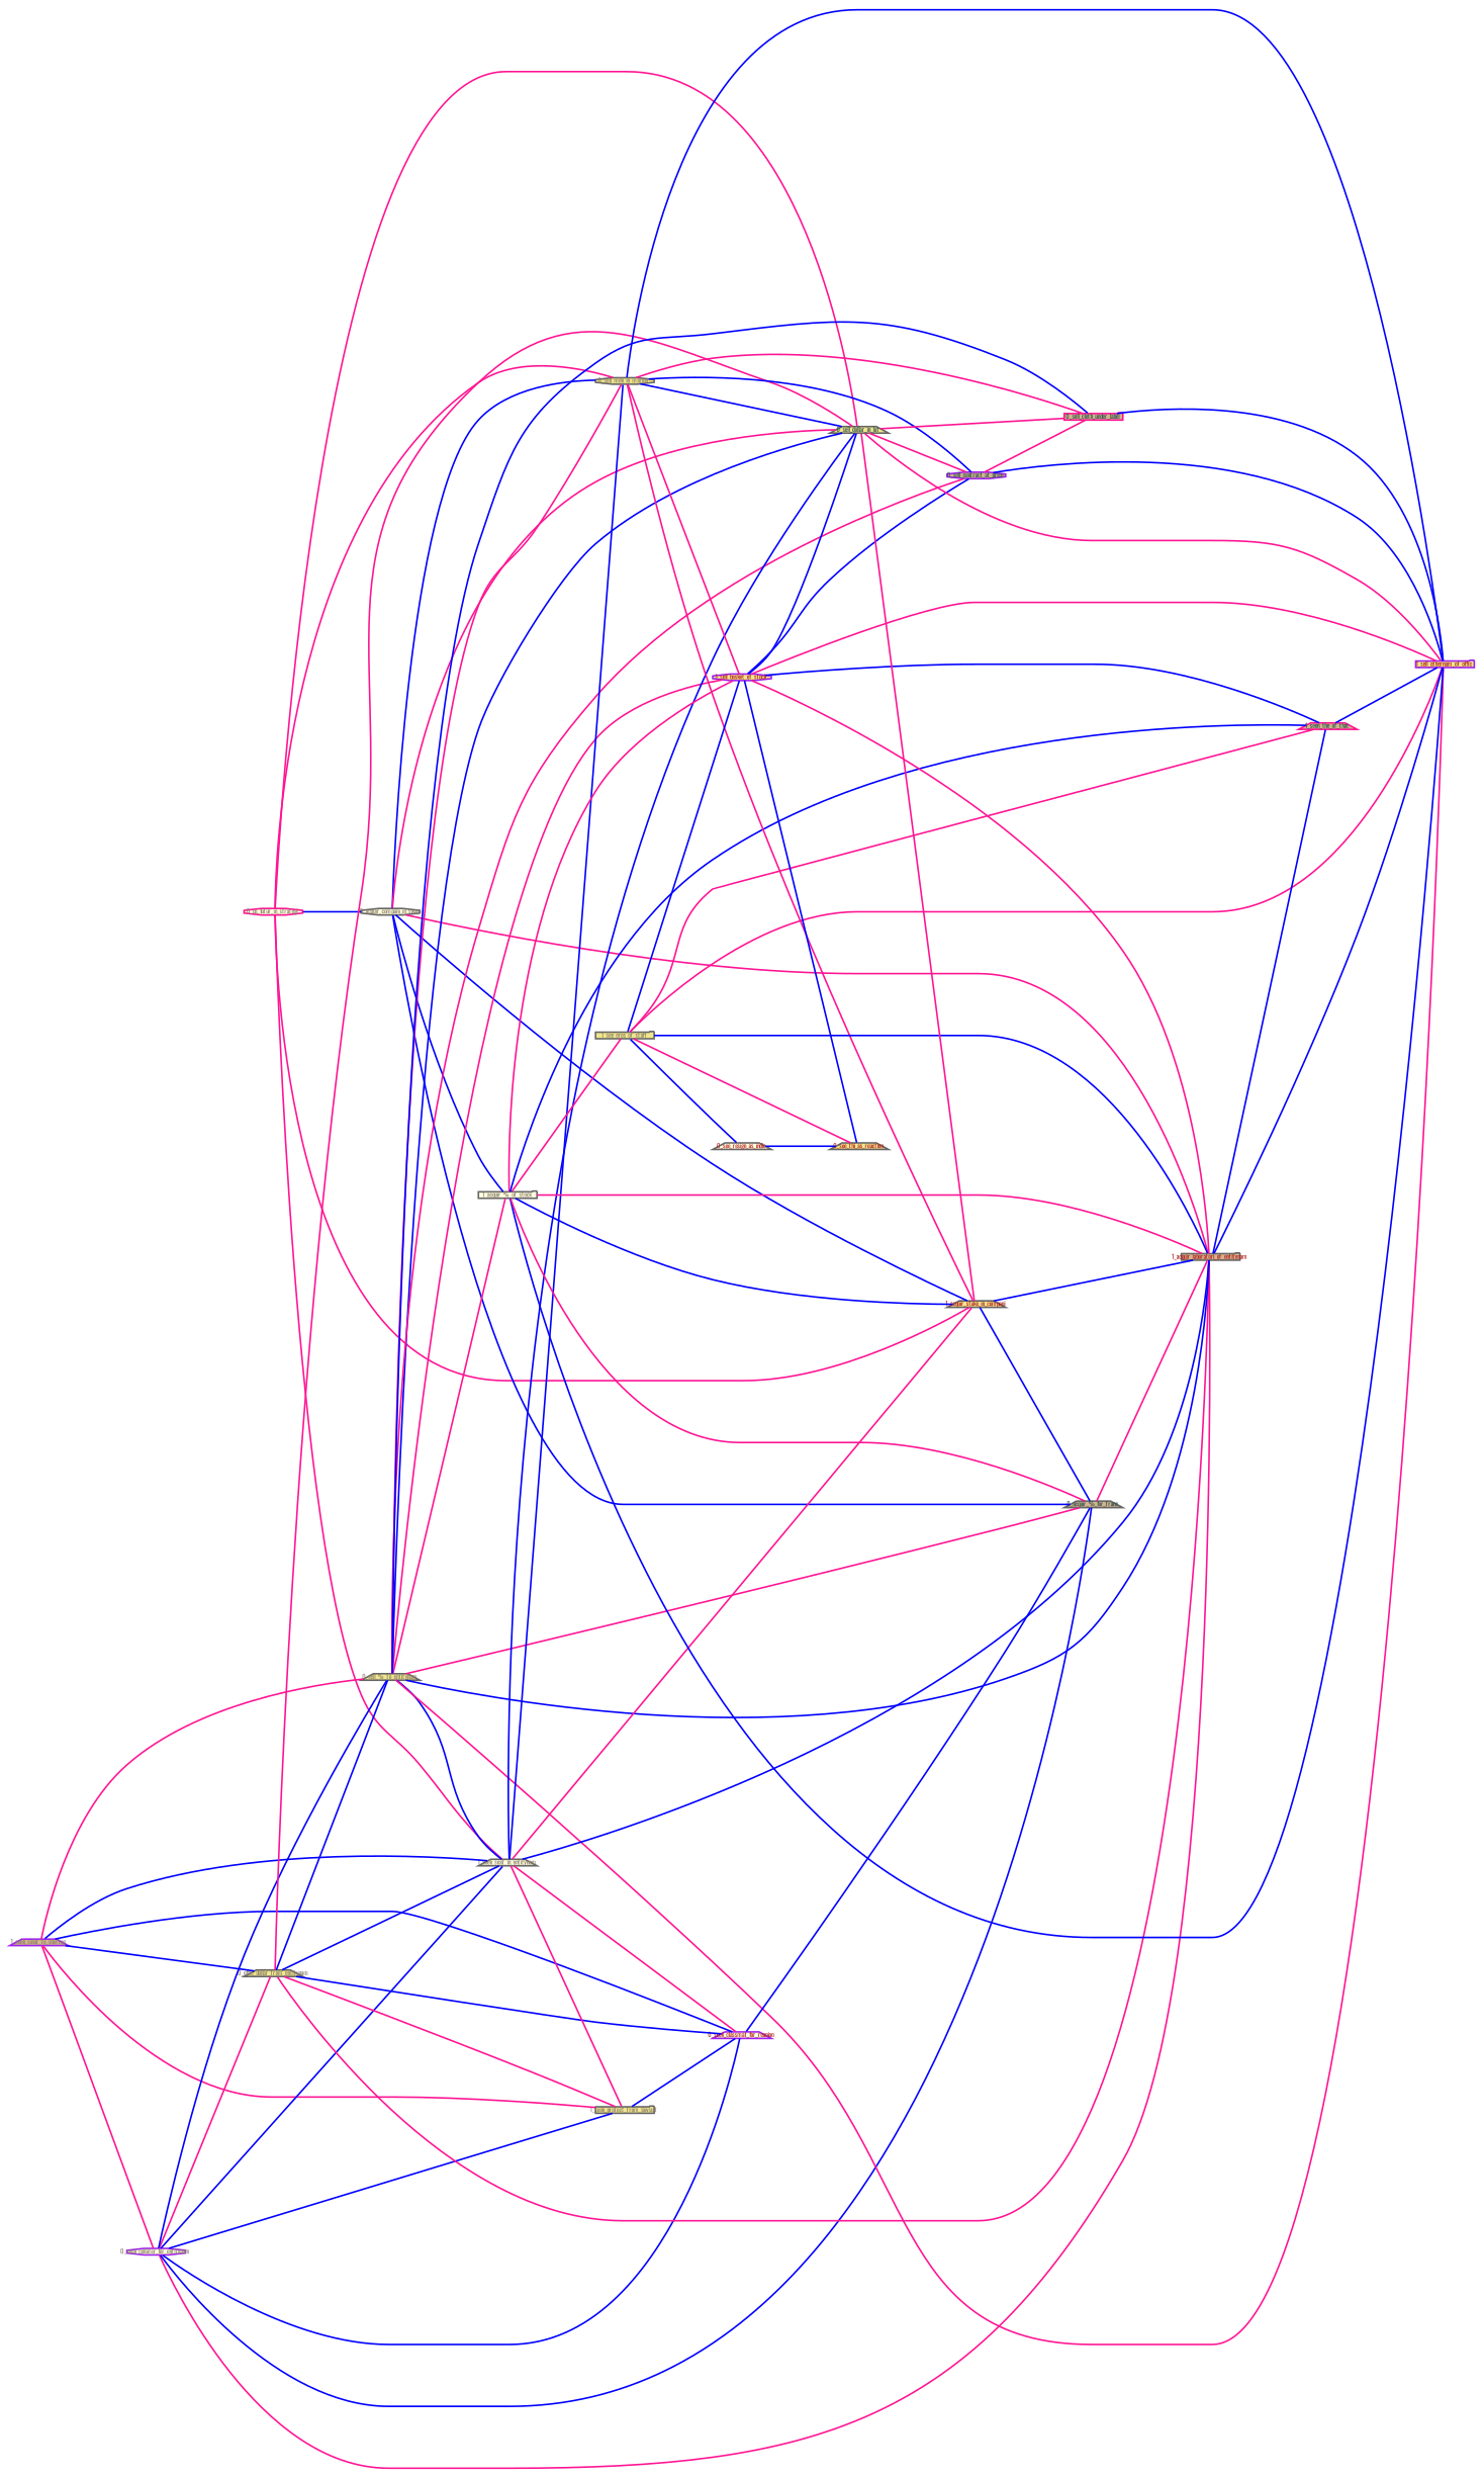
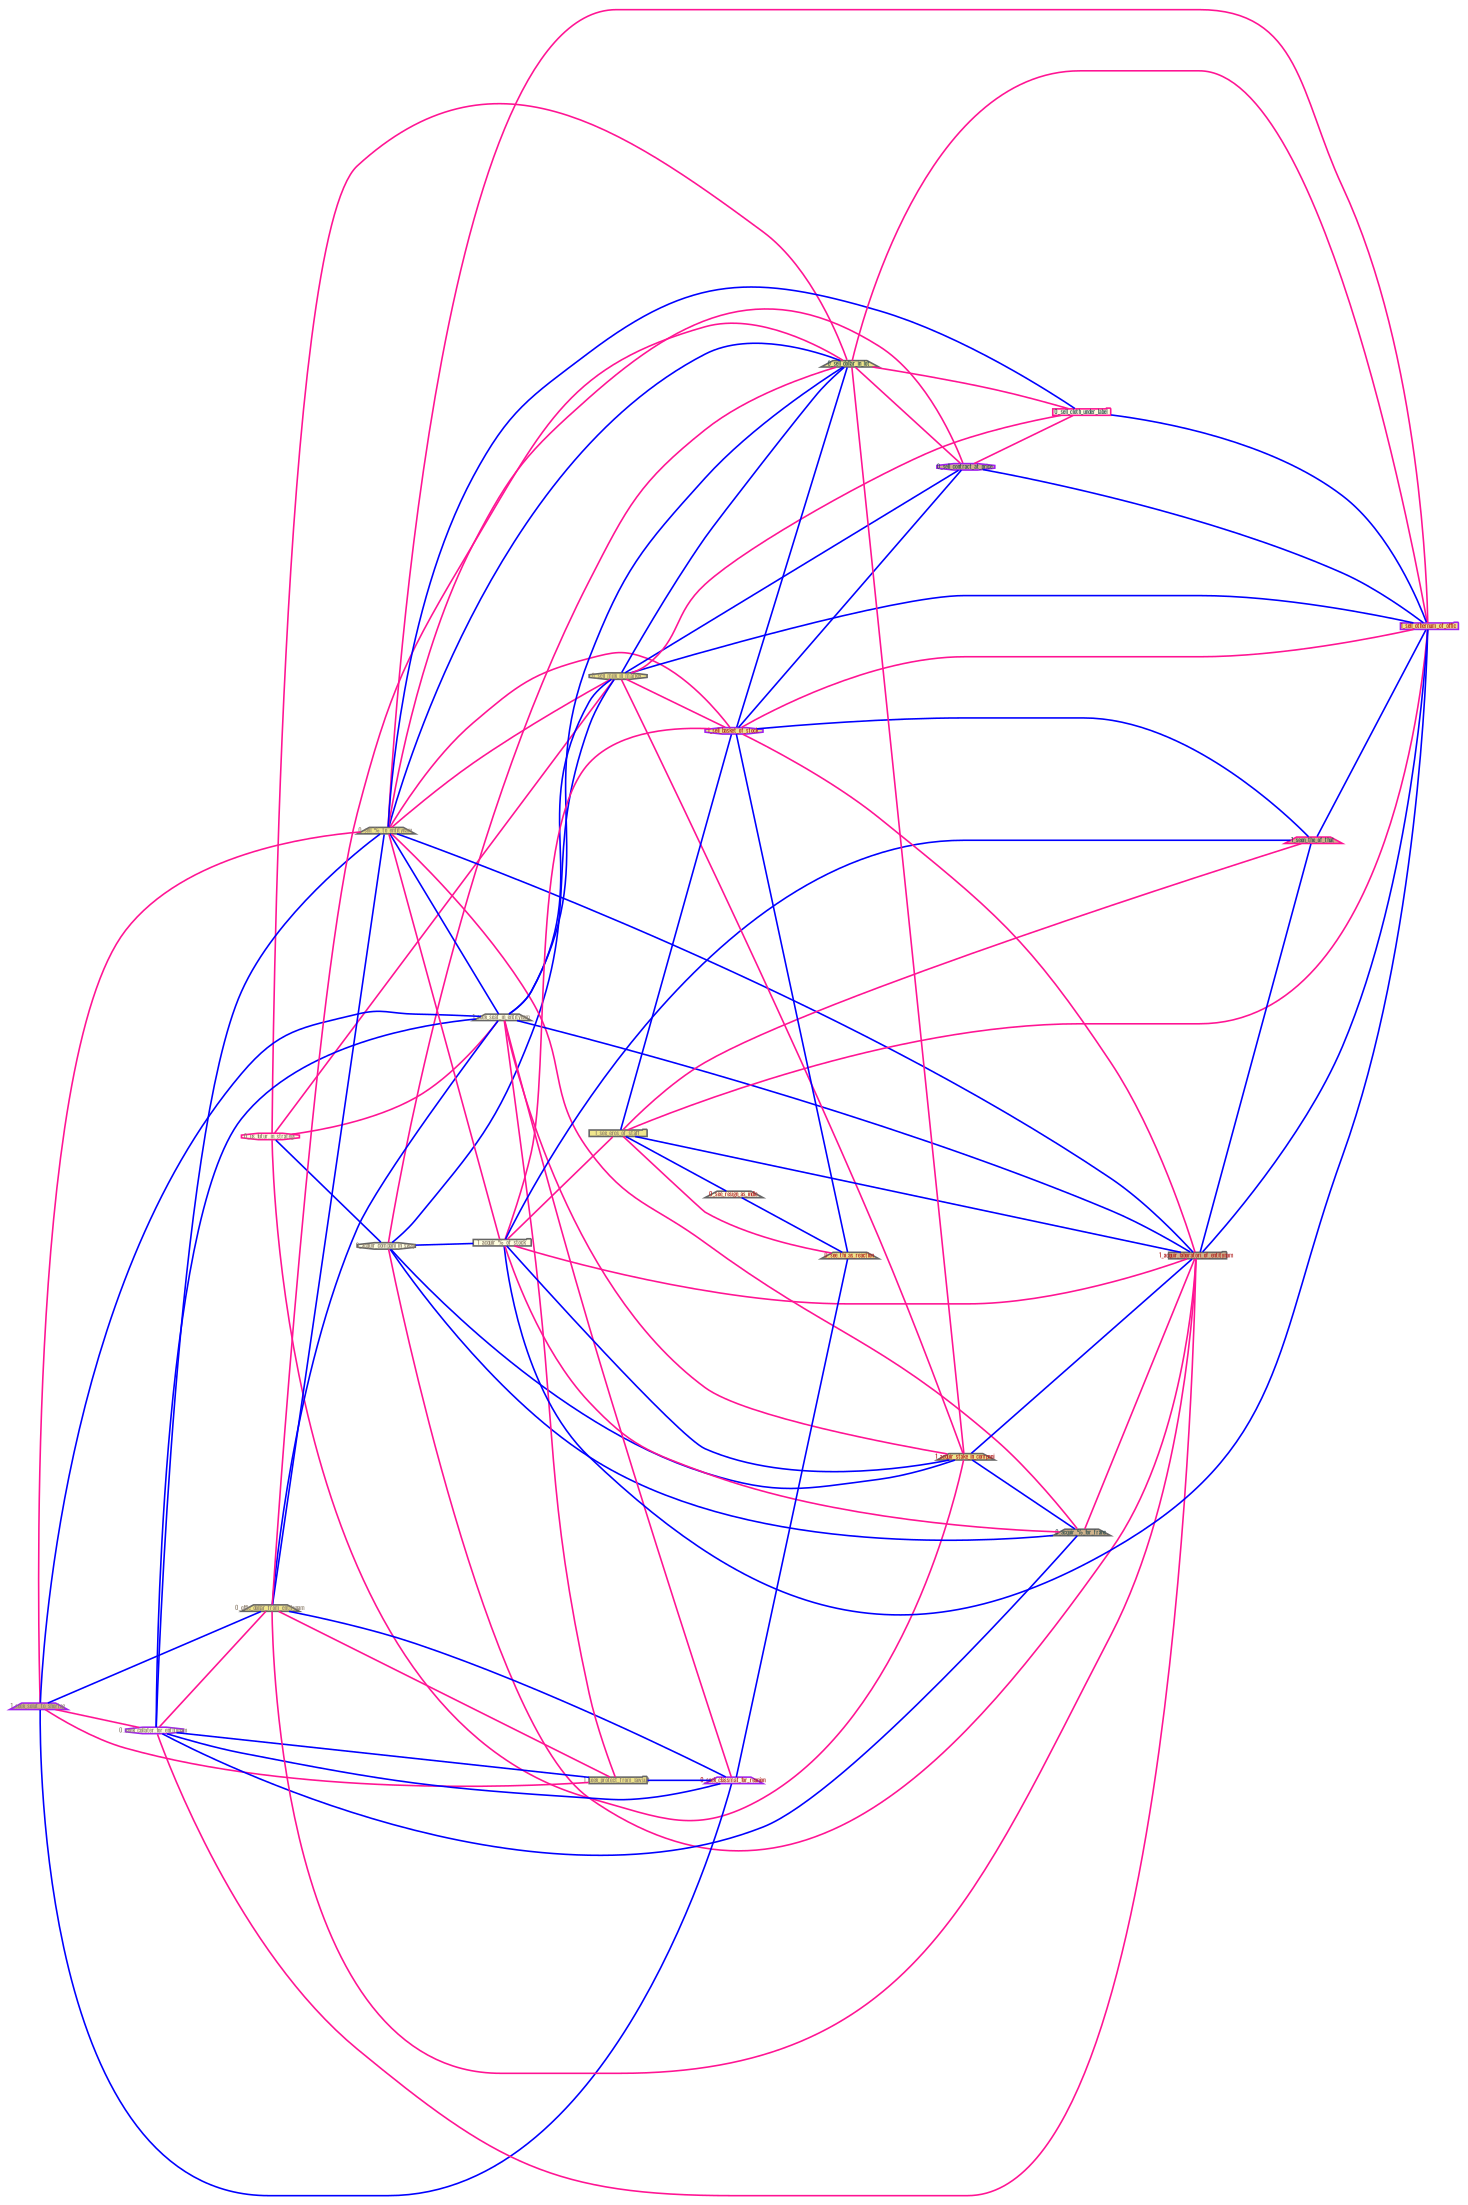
  graph {
    fontname=Oswald
    rankdir=LR
    node [color=gray40 fillcolor=khaki fixedsize=true fontcolor="#8b7d6b" fontname=Oswald fontsize=4 shape=trapezium style=filled]
    edge [color=blue fontname=Oswald w=1]
    "0_us_futur_in_strategi " [color=deeppink fillcolor=lightyellow height=.06 shape=octagon width=.5]
    "0_acquir_compani_in_swap " [fillcolor=lightyellow height=.06 shape=octagon width=.5]
    "1_seek_solut_to_shortag " [color=purple fillcolor=tan height=.06 width=.5]
    "0_seek_collater_for_entitynam " [color=purple fillcolor=lightyellow height=.06 shape=octagon width=.5]
    n5 [height=.06 label="0_offic_dollar_from_entitynam" width=.5]
    "0_sell_%_to_entitynam " [height=.06 width=.5]
    "1_seek_seat_in_entitynam " [fillcolor=lightyellow height=.06 width=.5]
    "1_seek_protect_from_lawsuit " [height=.06 shape=folder width=.5]
    "1_acquir_%_of_stock " [fillcolor=lightyellow height=.06 shape=folder width=.5]
    "0_sell_milk_in_market " [height=.06 shape=octagon width=.5]
    "1_see_eros_of_staff " [height=.06 shape=folder width=.5]
    "0_seek_classmat_for_reunion " [color=purple fillcolor=lightyellow fontcolor="#b22222" height=.06 width=.5]
    "1_sell_basket_of_stock " [color=purple fontcolor="#b22222" height=.06 shape=octagon width=.5]
    "0_see_resign_as_indic " [fillcolor=lightyellow fontcolor="#b22222" height=.06 width=.5]
    "1_acquir_stake_in_compani " [fontcolor="#b22222" height=.06 width=.5]
    "1_acquir_laboratori_of_entitynam " [fillcolor=tan fontcolor="#b22222" height=.06 shape=folder width=.5]
    "1_sell_othernum_of_offic " [color=purple fontcolor="#b22222" height=.06 shape=folder width=.5]
    "0_see_thi_as_reaction " [fontcolor="#b22222" height=.06 width=.5]
    "0_sell_dollar_in_lot " [fontcolor="#2f4f4f" height=.06 width=.5]
    "0_acquir_%_for_franc " [fillcolor=tan fontcolor="#2f4f4f" height=.06 width=.5]
    "0_sell_contract_at_price " [color=purple fillcolor=tan fontcolor="#2f4f4f" height=.06 shape=octagon width=.5]
-   "0_sell_cloth_under_label " [color=deeppink fillcolor=tan fontcolor="#2f4f4f" height=.06 shape=folder width=.5]
+   "0_sell_cloth_under_label " [color=deeppink fillcolor=lightyellow fontcolor="#2f4f4f" height=.06 shape=folder width=.5]
    "1_seen_the_of_that " [color=deeppink fillcolor=tan fontcolor="#2f4f4f" height=.06 width=.5]
    subgraph sub_1 {
      "0_us_futur_in_strategi "
      "0_acquir_compani_in_swap "
      "1_seek_solut_to_shortag "
      "0_seek_collater_for_entitynam "
      n5
      "0_sell_%_to_entitynam "
      "1_seek_seat_in_entitynam "
      "1_seek_protect_from_lawsuit "
      "1_acquir_%_of_stock "
      "0_sell_milk_in_market "
      "1_see_eros_of_staff "
    }
    subgraph sub_2 {
      "0_seek_classmat_for_reunion "
      "1_sell_basket_of_stock "
      "0_see_resign_as_indic "
      "1_acquir_stake_in_compani "
      "1_acquir_laboratori_of_entitynam "
      "1_sell_othernum_of_offic "
      "0_see_thi_as_reaction "
    }
    "0_us_futur_in_strategi " -- "0_acquir_compani_in_swap "
    "0_us_futur_in_strategi " -- "1_seek_seat_in_entitynam " [color=deeppink]
    "0_us_futur_in_strategi " -- "0_sell_milk_in_market " [color=deeppink]
    "0_us_futur_in_strategi " -- "1_acquir_stake_in_compani " [color=deeppink]
    "0_us_futur_in_strategi " -- "0_sell_dollar_in_lot " [color=deeppink]
    "0_acquir_compani_in_swap " -- "1_acquir_%_of_stock "
    "0_acquir_compani_in_swap " -- "0_sell_milk_in_market "
    "0_acquir_compani_in_swap " -- "1_acquir_stake_in_compani " [w=2]
    "0_acquir_compani_in_swap " -- "1_acquir_laboratori_of_entitynam " [color=deeppink]
    "0_acquir_compani_in_swap " -- "0_sell_dollar_in_lot " [color=deeppink]
    "0_acquir_compani_in_swap " -- "0_acquir_%_for_franc "
    "1_seek_solut_to_shortag " -- "0_seek_collater_for_entitynam " [color=deeppink]
    "1_seek_solut_to_shortag " -- n5
    "1_seek_solut_to_shortag " -- "0_sell_%_to_entitynam " [color=deeppink]
    "1_seek_solut_to_shortag " -- "1_seek_seat_in_entitynam "
    "1_seek_solut_to_shortag " -- "1_seek_protect_from_lawsuit " [color=deeppink]
    "1_seek_solut_to_shortag " -- "0_seek_classmat_for_reunion "
    "0_seek_collater_for_entitynam " -- n5 [color=deeppink w=2]
    "0_seek_collater_for_entitynam " -- "0_sell_%_to_entitynam "
    "0_seek_collater_for_entitynam " -- "1_seek_seat_in_entitynam " [w=2]
    "0_seek_collater_for_entitynam " -- "1_seek_protect_from_lawsuit "
    "0_seek_collater_for_entitynam " -- "0_seek_classmat_for_reunion " [w=2]
    "0_seek_collater_for_entitynam " -- "1_acquir_laboratori_of_entitynam " [color=deeppink]
    "0_seek_collater_for_entitynam " -- "0_acquir_%_for_franc "
    n5 -- "0_sell_%_to_entitynam "
    n5 -- "1_seek_seat_in_entitynam " [w=2]
    n5 -- "1_seek_protect_from_lawsuit " [color=deeppink w=2]
    n5 -- "0_seek_classmat_for_reunion "
    n5 -- "1_acquir_laboratori_of_entitynam " [color=deeppink]
    n5 -- "0_sell_dollar_in_lot " [color=deeppink]
    "0_sell_%_to_entitynam " -- "1_seek_seat_in_entitynam "
    "0_sell_%_to_entitynam " -- "1_acquir_%_of_stock " [color=deeppink]
    "0_sell_%_to_entitynam " -- "0_sell_milk_in_market " [color=deeppink]
    "0_sell_%_to_entitynam " -- "1_sell_basket_of_stock " [color=deeppink]
    "0_sell_%_to_entitynam " -- "1_acquir_laboratori_of_entitynam "
    "0_sell_%_to_entitynam " -- "1_sell_othernum_of_offic " [color=deeppink]
    "0_sell_%_to_entitynam " -- "0_sell_dollar_in_lot "
    "0_sell_%_to_entitynam " -- "0_acquir_%_for_franc " [color=deeppink]
    "0_sell_%_to_entitynam " -- "0_sell_contract_at_price " [color=deeppink]
    "0_sell_%_to_entitynam " -- "0_sell_cloth_under_label "
    "1_seek_seat_in_entitynam " -- "1_seek_protect_from_lawsuit " [color=deeppink]
    "1_seek_seat_in_entitynam " -- "0_sell_milk_in_market "
    "1_seek_seat_in_entitynam " -- "0_seek_classmat_for_reunion " [color=deeppink]
    "1_seek_seat_in_entitynam " -- "1_acquir_stake_in_compani " [color=deeppink]
    "1_seek_seat_in_entitynam " -- "1_acquir_laboratori_of_entitynam "
    "1_seek_seat_in_entitynam " -- "0_sell_dollar_in_lot "
    "1_seek_protect_from_lawsuit " -- "0_seek_classmat_for_reunion "
    "1_acquir_%_of_stock " -- "1_see_eros_of_staff " [color=deeppink]
    "1_acquir_%_of_stock " -- "1_sell_basket_of_stock " [color=deeppink w=2]
    "1_acquir_%_of_stock " -- "1_acquir_stake_in_compani "
    "1_acquir_%_of_stock " -- "1_acquir_laboratori_of_entitynam " [color=deeppink w=2]
    "1_acquir_%_of_stock " -- "1_sell_othernum_of_offic "
    "1_acquir_%_of_stock " -- "0_acquir_%_for_franc " [color=deeppink w=2]
    "1_acquir_%_of_stock " -- "1_seen_the_of_that "
    "0_sell_milk_in_market " -- "1_sell_basket_of_stock " [color=deeppink]
    "0_sell_milk_in_market " -- "1_acquir_stake_in_compani " [color=deeppink]
    "0_sell_milk_in_market " -- "1_sell_othernum_of_offic "
    "0_sell_milk_in_market " -- "0_sell_dollar_in_lot " [w=2]
    "0_sell_milk_in_market " -- "0_sell_contract_at_price "
    "0_sell_milk_in_market " -- "0_sell_cloth_under_label " [color=deeppink]
    "1_see_eros_of_staff " -- "1_sell_basket_of_stock "
    "1_see_eros_of_staff " -- "0_see_resign_as_indic "
    "1_see_eros_of_staff " -- "1_acquir_laboratori_of_entitynam "
    "1_see_eros_of_staff " -- "1_sell_othernum_of_offic " [color=deeppink]
    "1_see_eros_of_staff " -- "0_see_thi_as_reaction " [color=deeppink]
    "1_see_eros_of_staff " -- "1_seen_the_of_that " [color=deeppink]
-   "0_seek_classmat_for_reunion " -- "0_acquir_%_for_franc "
+   "0_seek_classmat_for_reunion " -- "0_see_thi_as_reaction "
    "1_sell_basket_of_stock " -- "1_acquir_laboratori_of_entitynam " [color=deeppink]
    "1_sell_basket_of_stock " -- "1_sell_othernum_of_offic " [color=deeppink w=2]
    "1_sell_basket_of_stock " -- "0_see_thi_as_reaction "
    "1_sell_basket_of_stock " -- "0_sell_dollar_in_lot "
    "1_sell_basket_of_stock " -- "0_sell_contract_at_price "
    "1_sell_basket_of_stock " -- "1_seen_the_of_that "
    "0_see_resign_as_indic " -- "0_see_thi_as_reaction " [w=2]
    "1_acquir_stake_in_compani " -- "1_acquir_laboratori_of_entitynam "
    "1_acquir_stake_in_compani " -- "0_acquir_%_for_franc "
    "1_acquir_laboratori_of_entitynam " -- "1_sell_othernum_of_offic "
    "1_acquir_laboratori_of_entitynam " -- "1_seen_the_of_that "
    "0_sell_dollar_in_lot " -- "1_acquir_stake_in_compani " [color=deeppink]
    "0_sell_dollar_in_lot " -- "1_sell_othernum_of_offic " [color=deeppink]
    "0_sell_dollar_in_lot " -- "0_sell_contract_at_price " [color=deeppink]
    "0_sell_dollar_in_lot " -- "0_sell_cloth_under_label " [color=deeppink]
    "0_acquir_%_for_franc " -- "1_acquir_laboratori_of_entitynam " [color=deeppink]
    "0_sell_contract_at_price " -- "1_sell_othernum_of_offic "
    "0_sell_contract_at_price " -- "0_sell_cloth_under_label " [color=deeppink]
    "0_sell_cloth_under_label " -- "1_sell_othernum_of_offic "
    "1_seen_the_of_that " -- "1_sell_othernum_of_offic "
  }
